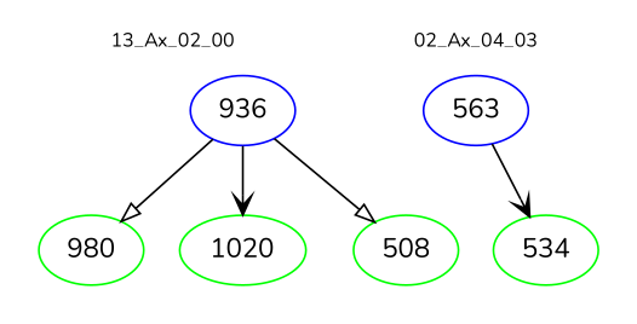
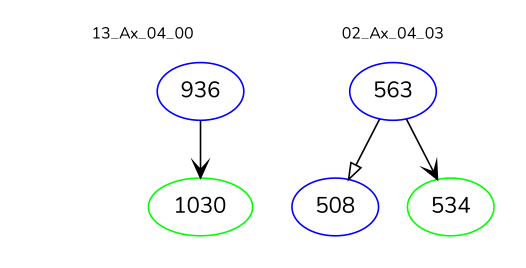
  digraph {
    fontname=Nunito
    node [color=green fontname=Nunito]
    edge [arrowhead=onormal color=black fontname=Nunito]
    n1 [color=blue label=936]
-   n2 [label=980]
-   n3 [label=1020]
+   n3 [label=1030]
    n4 [color=blue label=563]
-   n5 [label=508]
+   n5 [color=blue label=508]
    n6 [label=534]
    subgraph cluster_1 {
      color=white
      fontsize=10
-     label="13_Ax_02_00"
+     label="13_Ax_04_00"
      n1
-     n2
      n3
    }
    subgraph cluster_2 {
      color=white
      fontsize=10
      label="02_Ax_04_03"
      n4
      n5
      n6
    }
-   n1 -> n2
    n1 -> n3 [arrowhead=vee]
-   n1 -> n5
+   n4 -> n5
    n4 -> n6 [arrowhead=vee]
  }
